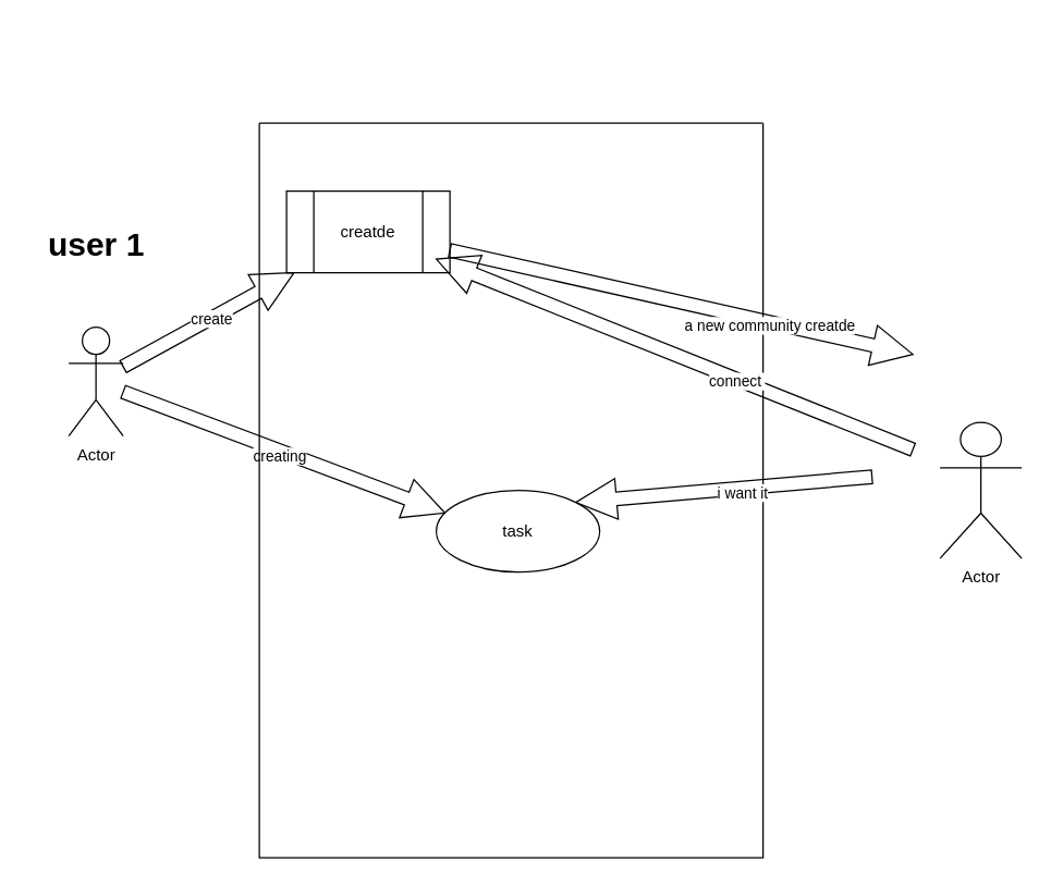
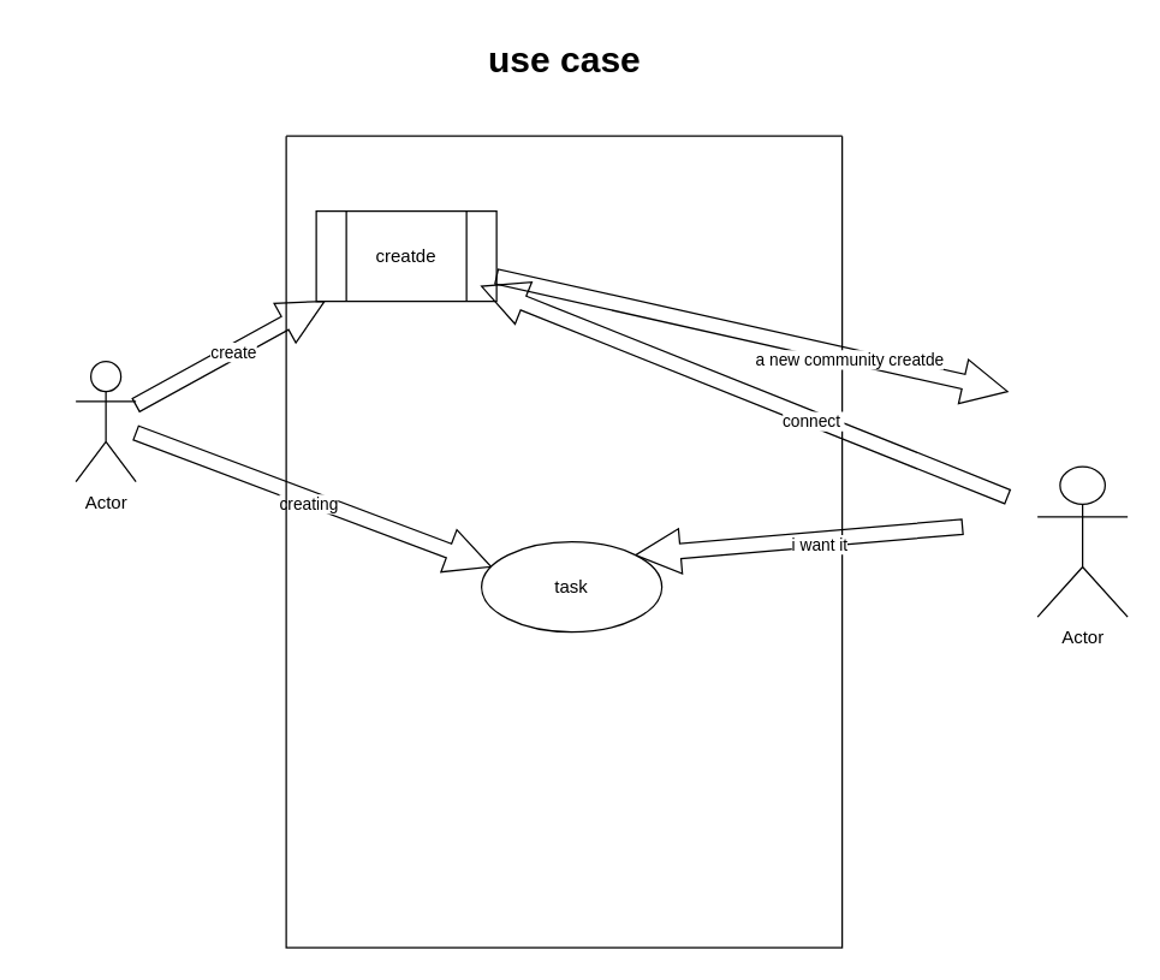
  <mxCell id="0" />
  <mxCell id="1" parent="0" />
  <mxCell id="2" style="edgeStyle=none;shape=arrow;html=1;" edge="1" parent="1" source="6" target="8"><mxGeometry relative="1" as="geometry"><mxPoint x="180" y="220" as="targetPoint" /></mxGeometry></mxCell>
  <mxCell id="3" value="create" style="edgeLabel;html=1;align=center;verticalAlign=middle;resizable=0;points=[];" vertex="1" connectable="0" parent="2"><mxGeometry x="0.038" relative="1" as="geometry"><mxPoint as="offset" /></mxGeometry></mxCell>
  <mxCell id="4" style="edgeStyle=none;shape=arrow;html=1;entryX=0;entryY=0.25;entryDx=0;entryDy=0;" edge="1" parent="1" source="6" target="18"><mxGeometry relative="1" as="geometry" /></mxCell>
  <mxCell id="5" value="creating" style="edgeLabel;html=1;align=center;verticalAlign=middle;resizable=0;points=[];" vertex="1" connectable="0" parent="4"><mxGeometry x="-0.015" y="-4" relative="1" as="geometry"><mxPoint as="offset" /></mxGeometry></mxCell>
  <mxCell id="6" value="Actor" style="shape=umlActor;verticalLabelPosition=bottom;verticalAlign=top;html=1;outlineConnect=0;align=center;" vertex="1" parent="1"><mxGeometry x="50" y="240" width="40" height="80" as="geometry" /></mxCell>
  <mxCell id="7" value="" style="swimlane;startSize=0;" vertex="1" parent="1"><mxGeometry x="190" y="90" width="370" height="540" as="geometry" /></mxCell>
  <mxCell id="8" value="creatde" style="shape=process;whiteSpace=wrap;html=1;backgroundOutline=1;size=0.167;" vertex="1" parent="7"><mxGeometry x="20" y="50" width="120" height="60" as="geometry" /></mxCell>
  <mxCell id="9" style="edgeStyle=none;shape=arrow;html=1;" edge="1" parent="1"><mxGeometry relative="1" as="geometry"><mxPoint x="320" y="190" as="targetPoint" /><mxPoint x="670" y="330" as="sourcePoint" /><Array as="points"><mxPoint x="620" y="340" /><mxPoint x="370" y="230" /><mxPoint x="320" y="180" /></Array></mxGeometry></mxCell>
  <mxCell id="10" value="connect&amp;nbsp;" style="edgeLabel;html=1;align=center;verticalAlign=middle;resizable=0;points=[];" vertex="1" connectable="0" parent="9"><mxGeometry x="-0.267" y="-23" relative="1" as="geometry"><mxPoint as="offset" /></mxGeometry></mxCell>
  <mxCell id="11" style="edgeStyle=none;shape=arrow;html=1;entryX=1;entryY=0;entryDx=0;entryDy=0;" edge="1" parent="1" target="18"><mxGeometry relative="1" as="geometry"><mxPoint x="640" y="350" as="sourcePoint" /></mxGeometry></mxCell>
  <mxCell id="12" value="i want it" style="edgeLabel;html=1;align=center;verticalAlign=middle;resizable=0;points=[];" vertex="1" connectable="0" parent="11"><mxGeometry x="-0.125" y="3" relative="1" as="geometry"><mxPoint as="offset" /></mxGeometry></mxCell>
  <mxCell id="13" value="Actor" style="shape=umlActor;verticalLabelPosition=bottom;verticalAlign=top;html=1;outlineConnect=0;" vertex="1" parent="1"><mxGeometry x="690" y="310" width="60" height="100" as="geometry" /></mxCell>
+ <mxCell id="14" value="use case" style="text;strokeColor=none;fillColor=none;html=1;fontSize=24;fontStyle=1;verticalAlign=middle;align=center;" vertex="1" parent="1"><mxGeometry x="325" y="20" width="100" height="40" as="geometry" /></mxCell>
  <mxCell id="15" style="edgeStyle=none;shape=arrow;html=1;" edge="1" parent="1" source="8"><mxGeometry relative="1" as="geometry"><mxPoint x="670" y="260" as="targetPoint" /></mxGeometry></mxCell>
  <mxCell id="16" value="a new community creatde" style="edgeLabel;html=1;align=center;verticalAlign=middle;resizable=0;points=[];" vertex="1" connectable="0" parent="15"><mxGeometry x="0.381" y="-2" relative="1" as="geometry"><mxPoint as="offset" /></mxGeometry></mxCell>
- <mxCell id="17" value="user 1" style="text;strokeColor=none;fillColor=none;html=1;fontSize=24;fontStyle=1;verticalAlign=middle;align=center;" vertex="1" parent="1"><mxGeometry x="20" y="160" width="100" height="40" as="geometry" /></mxCell>
  <mxCell id="18" value="task" style="ellipse;whiteSpace=wrap;html=1;" vertex="1" parent="1"><mxGeometry x="320" y="360" width="120" height="60" as="geometry" /></mxCell>
